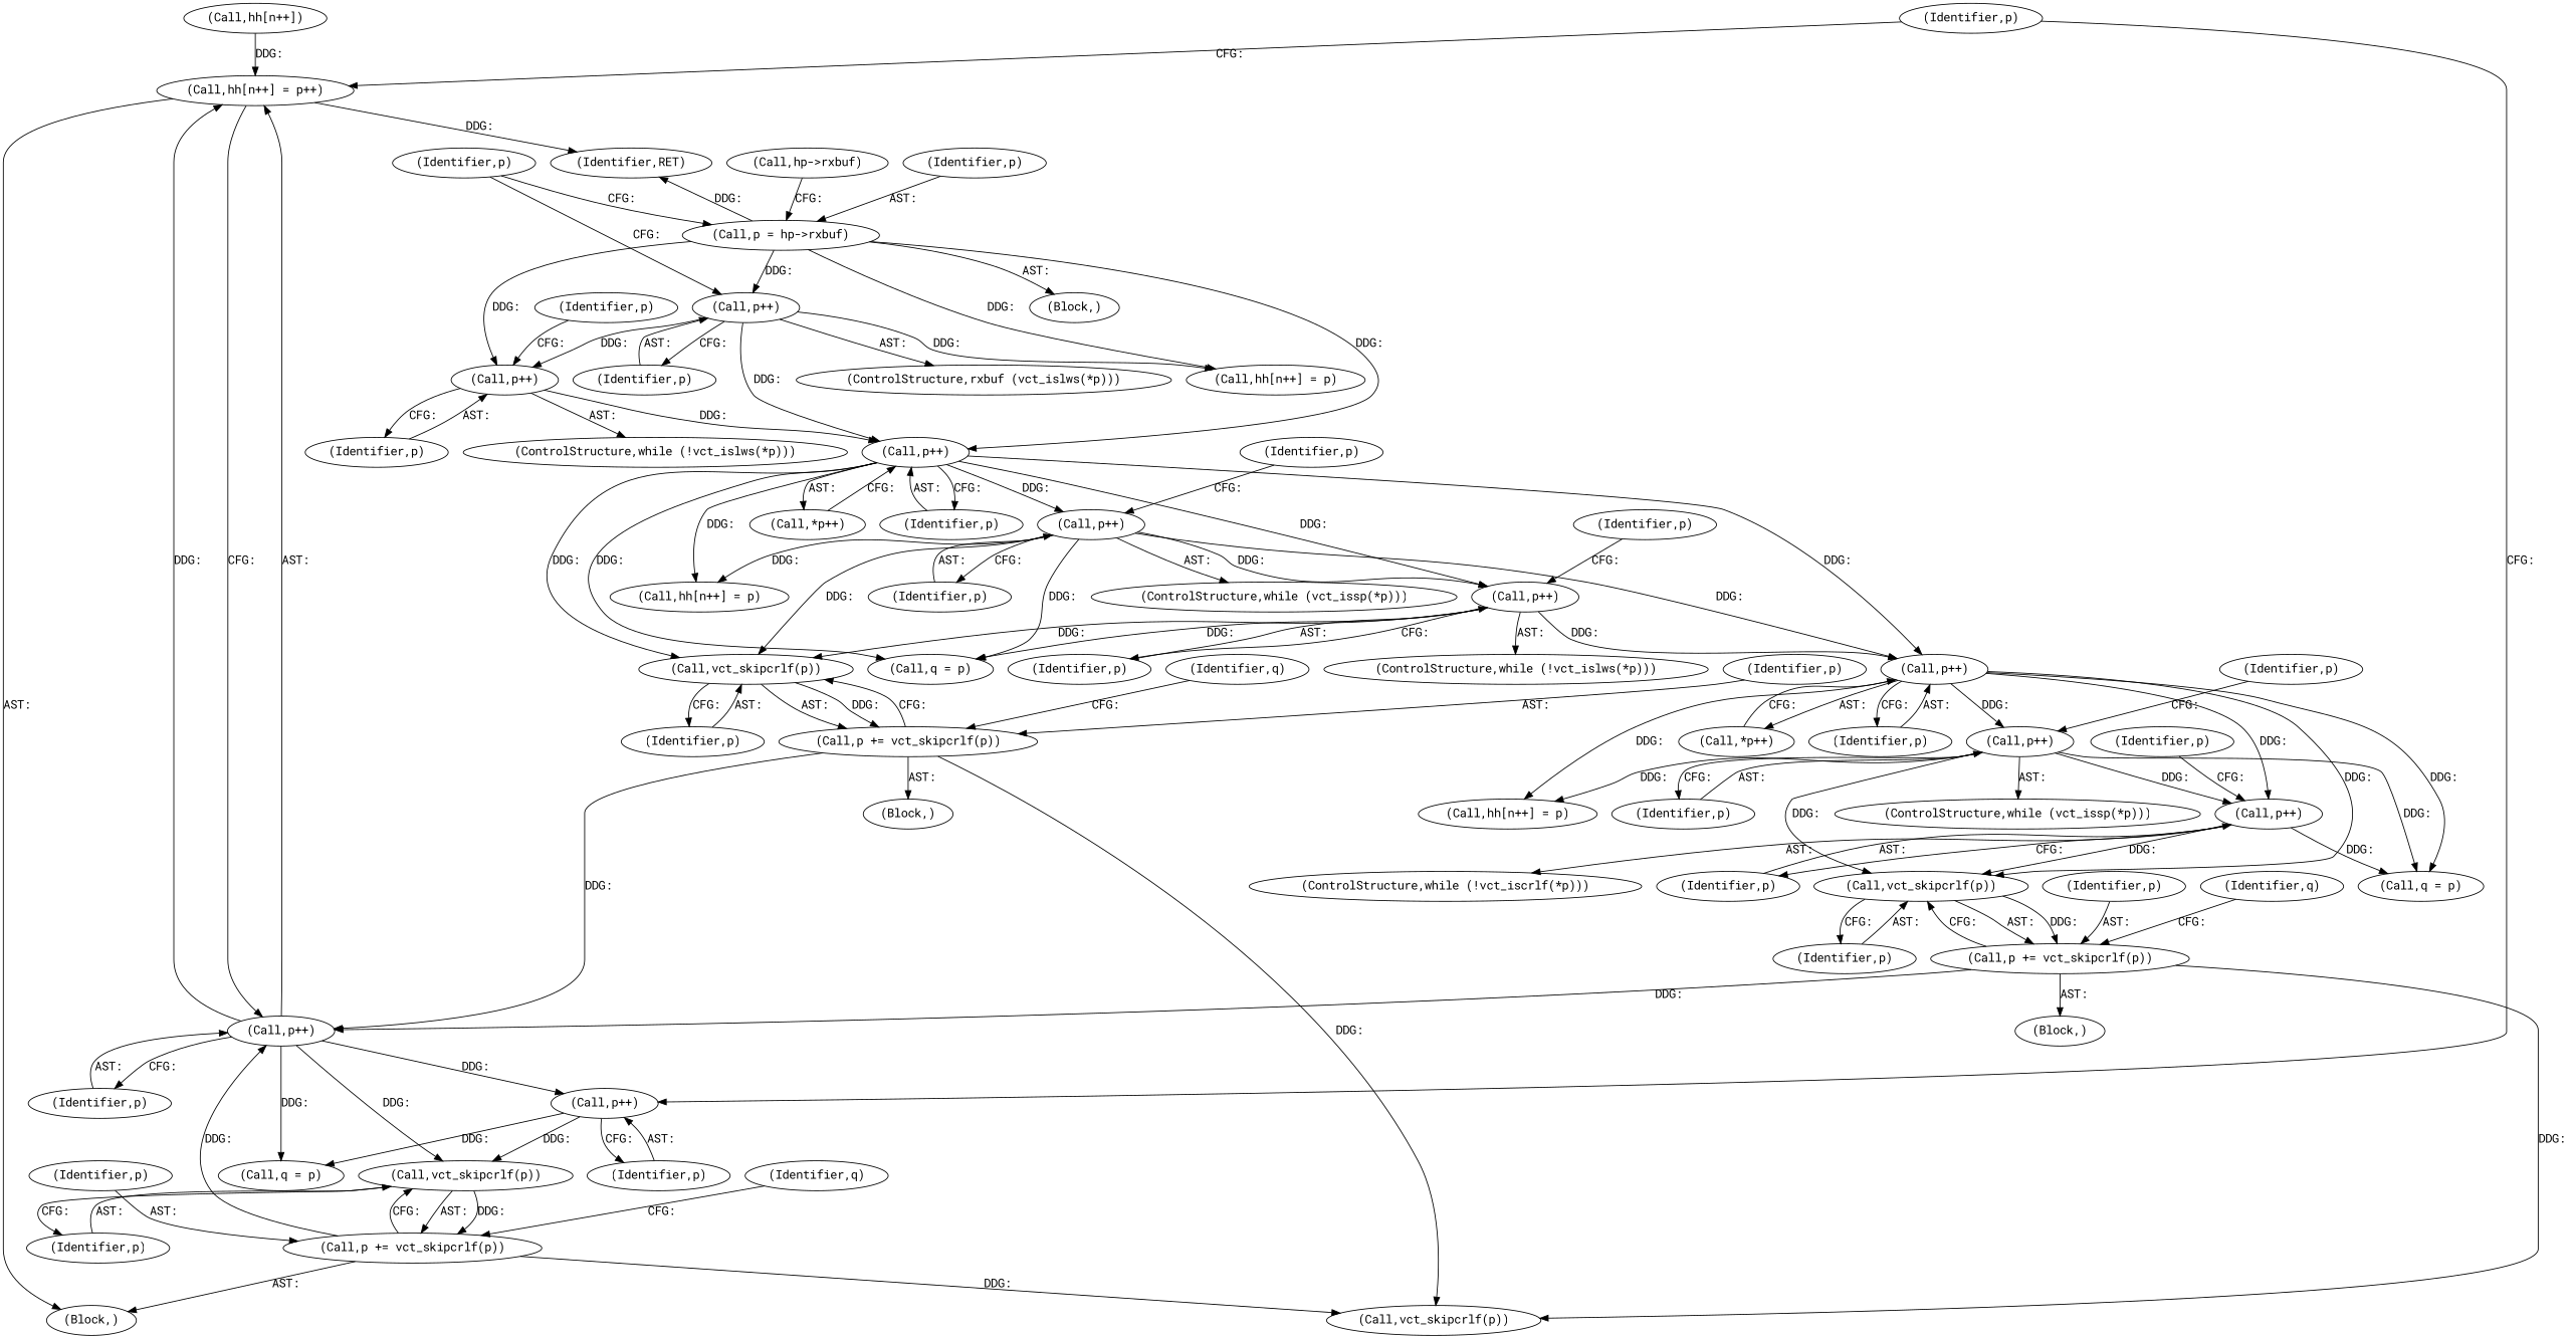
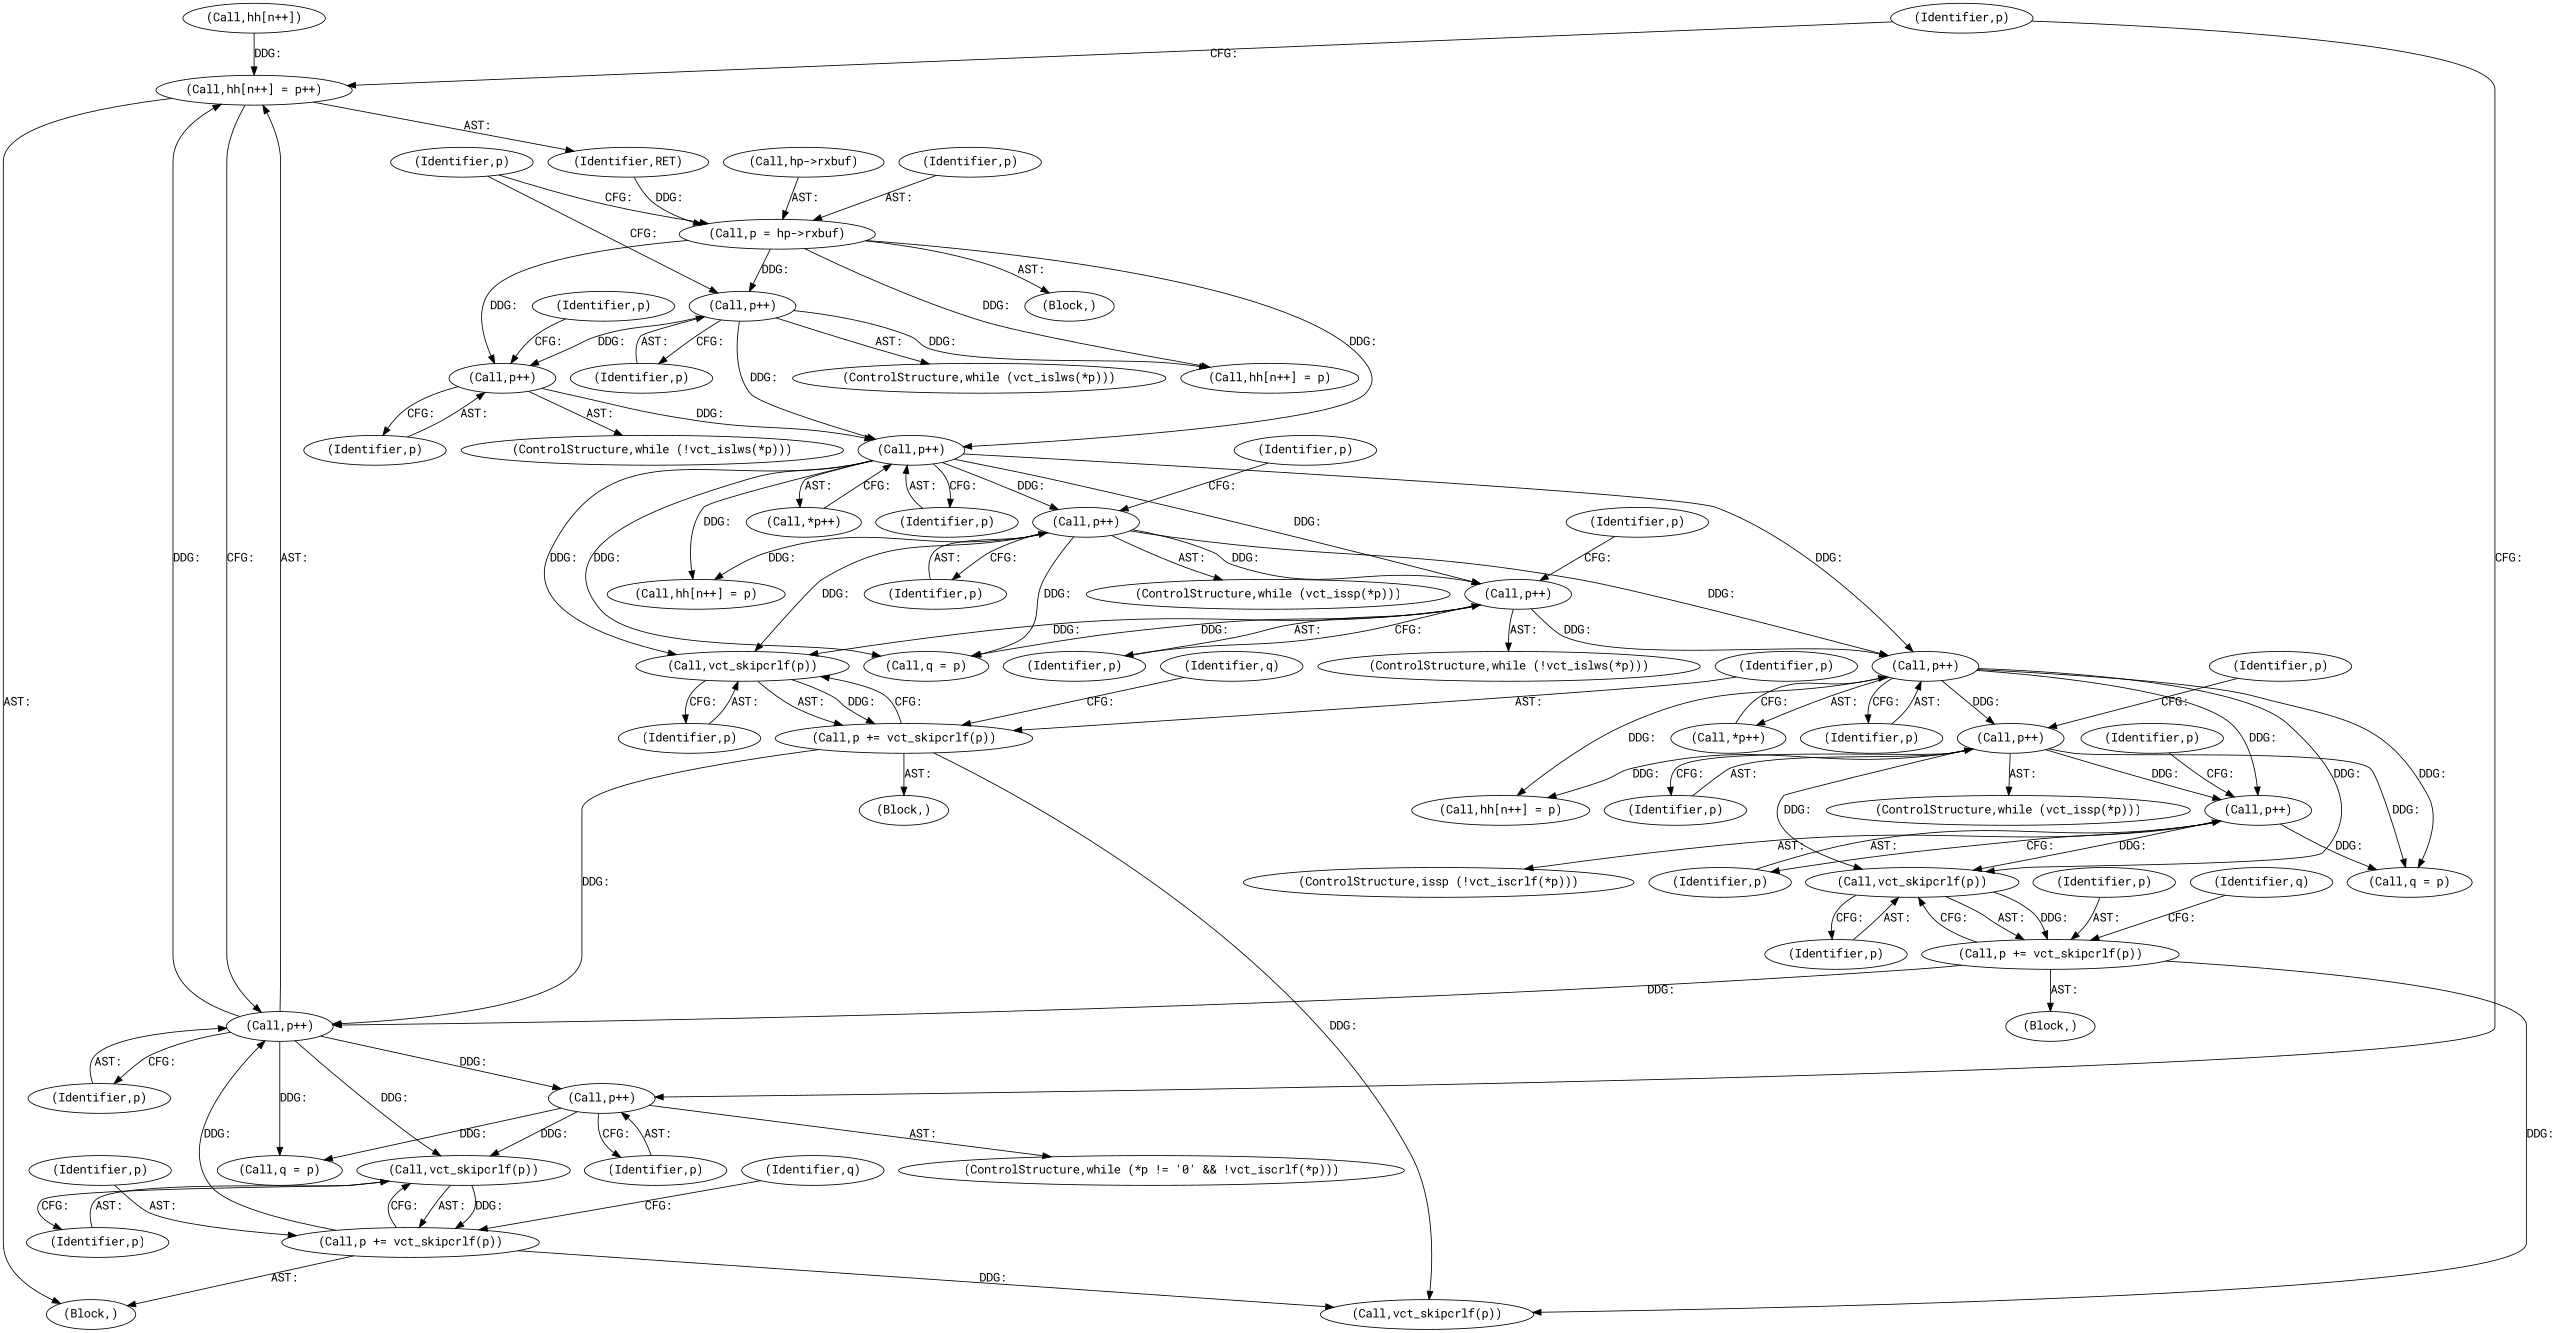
  digraph {
    fontname="Roboto Mono"
    node [fontname="Roboto Mono"]
    edge [fontname="Roboto Mono"]
    n1 [label="(Call,hh[n++] = p++)"]
    n2 [label="(Call,p++)"]
    n3 [label="(Identifier,RET)"]
    n4 [label="(Block,)"]
    n5 [label="(Call,vct_skipcrlf(p))"]
    n6 [label="(Call,p++)"]
    n7 [label="(Call,q = p)"]
    n8 [label="(Identifier,p)"]
    n9 [label="(Call,p += vct_skipcrlf(p))"]
    n10 [label="(Identifier,p)"]
+   n11 [label="(ControlStructure,while (*p != '\0' && !vct_iscrlf(*p)))"]
    n12 [label="(Identifier,p)"]
    n13 [label="(Call,vct_skipcrlf(p))"]
    n14 [label="(Call,p += vct_skipcrlf(p))"]
    n15 [label="(Call,vct_skipcrlf(p))"]
    n16 [label="(Block,)"]
    n17 [label="(Identifier,p)"]
    n18 [label="(Call,p++)"]
    n19 [label="(Call,p++)"]
    n20 [label="(Identifier,p)"]
    n21 [label="(ControlStructure,while (!vct_islws(*p)))"]
    n22 [label="(Call,q = p)"]
    n23 [label="(Call,vct_skipcrlf(p))"]
    n24 [label="(Call,p++)"]
    n25 [label="(Call,q = p)"]
    n26 [label="(Call,p++)"]
    n27 [label="(Call,*p++)"]
    n28 [label="(Call,hh[n++] = p)"]
    n29 [label="(Identifier,p)"]
    n30 [label="(Call,p++)"]
    n31 [label="(Call,p++)"]
    n32 [label="(Call,*p++)"]
    n33 [label="(Identifier,p)"]
    n34 [label="(Call,hh[n++] = p)"]
    n35 [label="(Identifier,p)"]
    n36 [label="(ControlStructure,while (vct_issp(*p)))"]
    n37 [label="(Call,p++)"]
    n38 [label="(Identifier,p)"]
    n39 [label="(ControlStructure,while (!vct_islws(*p)))"]
    n40 [label="(Call,p = hp->rxbuf)"]
    n41 [label="(Call,p++)"]
    n42 [label="(Block,)"]
    n43 [label="(Call,hh[n++] = p)"]
-   n44 [label="(ControlStructure,rxbuf (vct_islws(*p)))"]
+   n44 [label="(ControlStructure,while (vct_islws(*p)))"]
    n45 [label="(Identifier,p)"]
    n46 [label="(Call,hp->rxbuf)"]
    n47 [label="(Call,p += vct_skipcrlf(p))"]
    n48 [label="(Block,)"]
    n49 [label="(Identifier,p)"]
    n50 [label="(Identifier,p)"]
-   n51 [label="(ControlStructure,while (!vct_iscrlf(*p)))"]
+   n51 [label="(ControlStructure,issp (!vct_iscrlf(*p)))"]
    n52 [label="(ControlStructure,while (vct_issp(*p)))"]
    n53 [label="(Identifier,p)"]
    n54 [label="(Identifier,p)"]
    n55 [label="(Identifier,p)"]
    n56 [label="(Identifier,p)"]
    n57 [label="(Identifier,p)"]
    n58 [label="(Identifier,p)"]
    n59 [label="(Identifier,p)"]
    n60 [label="(Identifier,q)"]
    n61 [label="(Identifier,p)"]
    n62 [label="(Identifier,p)"]
    n63 [label="(Identifier,p)"]
    n64 [label="(Identifier,q)"]
    n65 [label="(Identifier,q)"]
    n66 [label="(Identifier,p)"]
    n67 [label="(Identifier,p)"]
    n68 [label="(Call,hh[n++])"]
    n1 -> n2 [label="CFG: "]
-   n1 -> n3 [label="DDG: "]
+   n1 -> n3 [label="AST: "]
    n1 -> n4 [label="AST: "]
    n2 -> n1 [label="AST: "]
    n2 -> n1 [label="DDG: "]
    n2 -> n5 [label="DDG: "]
    n2 -> n6 [label="DDG: "]
    n2 -> n7 [label="DDG: "]
    n2 -> n8 [label="CFG: "]
    n5 -> n9 [label="AST: "]
    n5 -> n9 [label="DDG: "]
    n5 -> n10 [label="CFG: "]
    n6 -> n5 [label="DDG: "]
    n6 -> n7 [label="DDG: "]
+   n6 -> n11 [label="AST: "]
    n6 -> n12 [label="CFG: "]
    n8 -> n2 [label="AST: "]
    n9 -> n2 [label="DDG: "]
    n9 -> n4 [label="AST: "]
    n9 -> n5 [label="CFG: "]
    n9 -> n13 [label="DDG: "]
    n10 -> n5 [label="AST: "]
    n12 -> n6 [label="AST: "]
    n14 -> n2 [label="DDG: "]
    n14 -> n13 [label="DDG: "]
    n14 -> n15 [label="CFG: "]
    n14 -> n16 [label="AST: "]
    n15 -> n14 [label="AST: "]
    n15 -> n14 [label="DDG: "]
    n15 -> n17 [label="CFG: "]
    n17 -> n15 [label="AST: "]
    n18 -> n15 [label="DDG: "]
    n18 -> n19 [label="DDG: "]
    n18 -> n20 [label="CFG: "]
    n18 -> n21 [label="AST: "]
    n18 -> n22 [label="DDG: "]
    n19 -> n23 [label="DDG: "]
    n19 -> n24 [label="DDG: "]
    n19 -> n25 [label="DDG: "]
    n19 -> n26 [label="DDG: "]
    n19 -> n27 [label="AST: "]
    n19 -> n28 [label="DDG: "]
    n19 -> n29 [label="CFG: "]
    n20 -> n18 [label="AST: "]
    n23 -> n47 [label="AST: "]
    n23 -> n47 [label="DDG: "]
    n23 -> n49 [label="CFG: "]
    n24 -> n23 [label="DDG: "]
    n24 -> n25 [label="DDG: "]
    n24 -> n50 [label="CFG: "]
    n24 -> n51 [label="AST: "]
    n26 -> n23 [label="DDG: "]
    n26 -> n24 [label="DDG: "]
    n26 -> n25 [label="DDG: "]
    n26 -> n28 [label="DDG: "]
    n26 -> n52 [label="AST: "]
    n26 -> n53 [label="CFG: "]
    n27 -> n19 [label="CFG: "]
    n29 -> n19 [label="AST: "]
    n30 -> n15 [label="DDG: "]
    n30 -> n18 [label="DDG: "]
    n30 -> n19 [label="DDG: "]
    n30 -> n22 [label="DDG: "]
    n30 -> n31 [label="DDG: "]
    n30 -> n32 [label="AST: "]
    n30 -> n33 [label="CFG: "]
    n30 -> n34 [label="DDG: "]
    n31 -> n15 [label="DDG: "]
    n31 -> n18 [label="DDG: "]
    n31 -> n19 [label="DDG: "]
    n31 -> n22 [label="DDG: "]
    n31 -> n34 [label="DDG: "]
    n31 -> n35 [label="CFG: "]
    n31 -> n36 [label="AST: "]
    n32 -> n30 [label="CFG: "]
    n33 -> n30 [label="AST: "]
    n35 -> n31 [label="AST: "]
    n37 -> n30 [label="DDG: "]
    n37 -> n38 [label="CFG: "]
    n37 -> n39 [label="AST: "]
    n38 -> n37 [label="AST: "]
-   n40 -> n3 [label="DDG: "]
+   n3 -> n40 [label="DDG: "]
    n40 -> n30 [label="DDG: "]
    n40 -> n37 [label="DDG: "]
    n40 -> n41 [label="DDG: "]
    n40 -> n42 [label="AST: "]
    n40 -> n43 [label="DDG: "]
    n41 -> n30 [label="DDG: "]
    n41 -> n37 [label="DDG: "]
    n41 -> n43 [label="DDG: "]
    n41 -> n44 [label="AST: "]
    n41 -> n45 [label="CFG: "]
    n45 -> n41 [label="AST: "]
-   n46 -> n40 [label="CFG: "]
+   n46 -> n40 [label="AST: "]
    n47 -> n2 [label="DDG: "]
    n47 -> n13 [label="DDG: "]
    n47 -> n23 [label="CFG: "]
    n47 -> n48 [label="AST: "]
    n49 -> n23 [label="AST: "]
    n50 -> n24 [label="AST: "]
    n53 -> n26 [label="AST: "]
    n54 -> n9 [label="AST: "]
    n55 -> n37 [label="CFG: "]
    n56 -> n31 [label="CFG: "]
    n57 -> n1 [label="CFG: "]
    n57 -> n6 [label="CFG: "]
    n58 -> n40 [label="CFG: "]
    n58 -> n41 [label="CFG: "]
    n59 -> n26 [label="CFG: "]
    n60 -> n14 [label="CFG: "]
    n61 -> n47 [label="AST: "]
    n62 -> n24 [label="CFG: "]
    n63 -> n18 [label="CFG: "]
    n64 -> n9 [label="CFG: "]
    n65 -> n47 [label="CFG: "]
    n66 -> n40 [label="AST: "]
    n67 -> n14 [label="AST: "]
    n68 -> n1 [label="DDG: "]
  }
